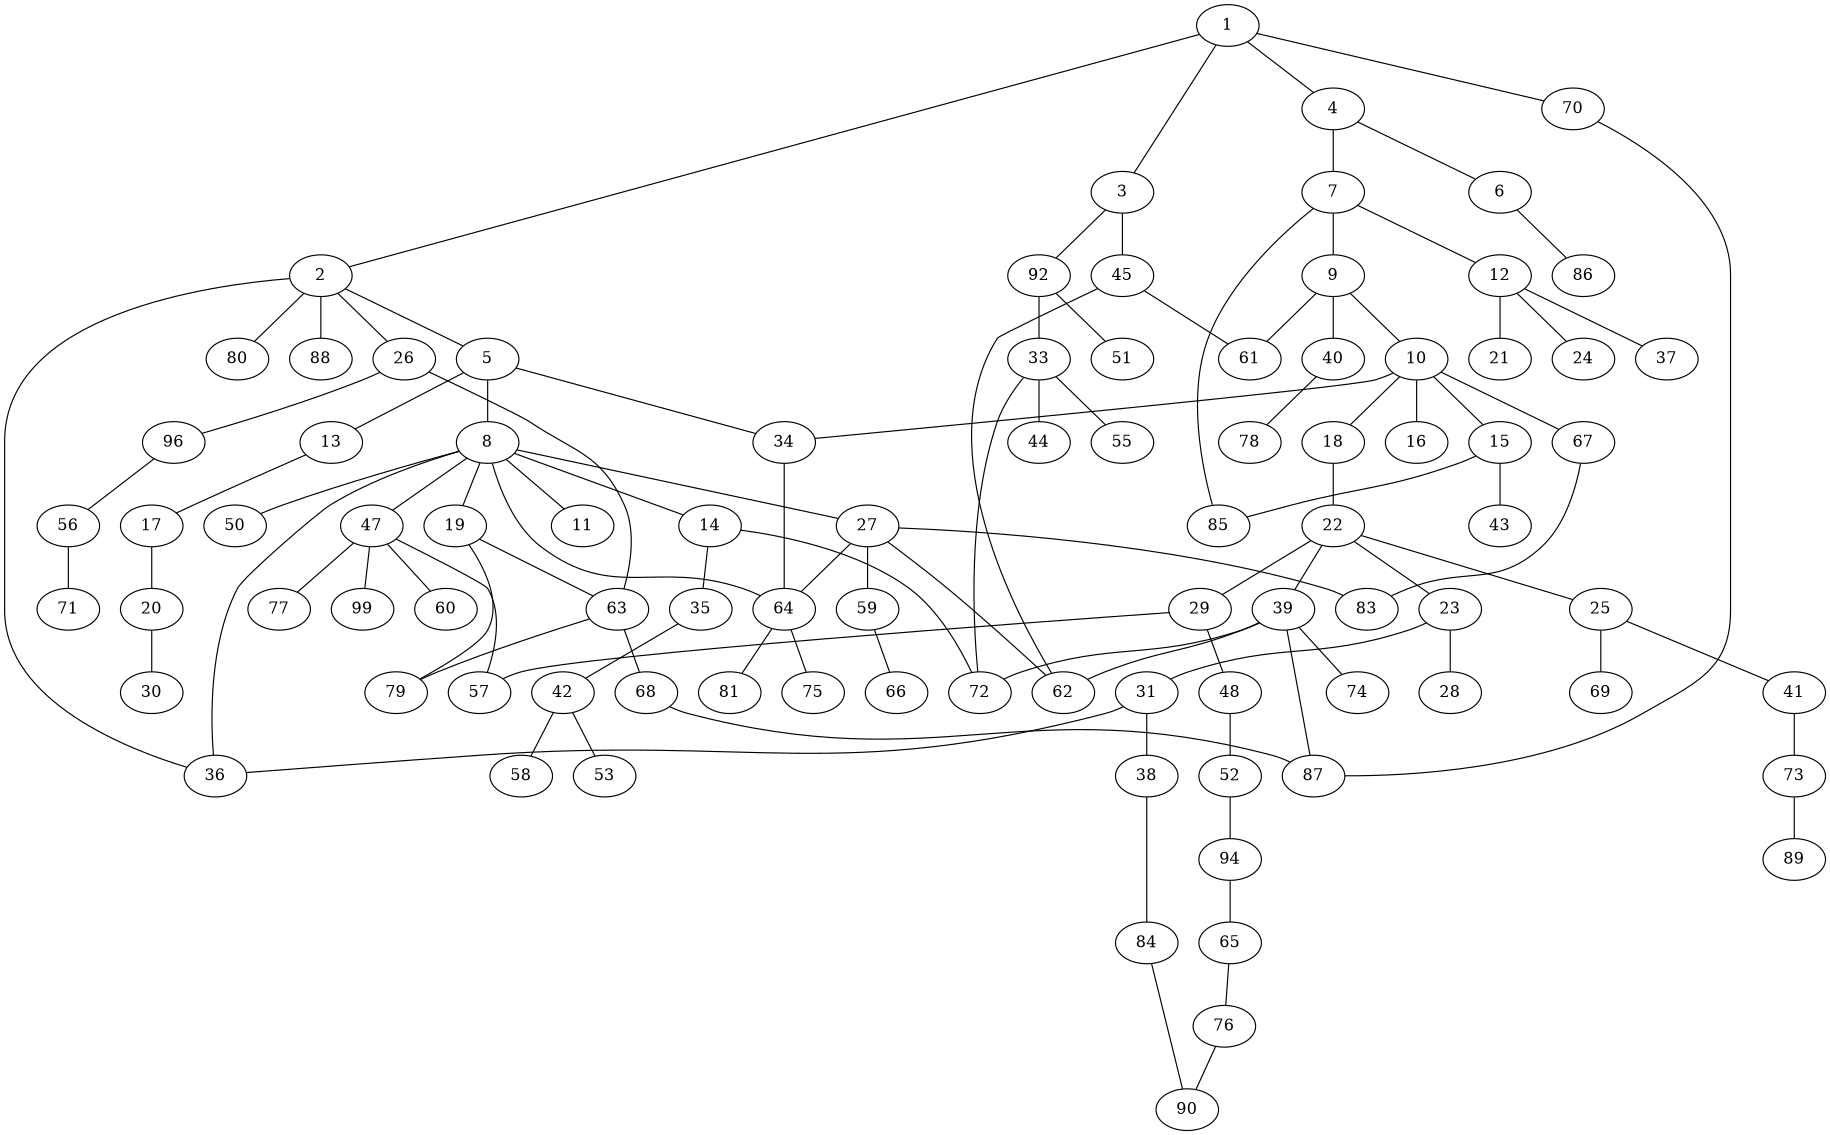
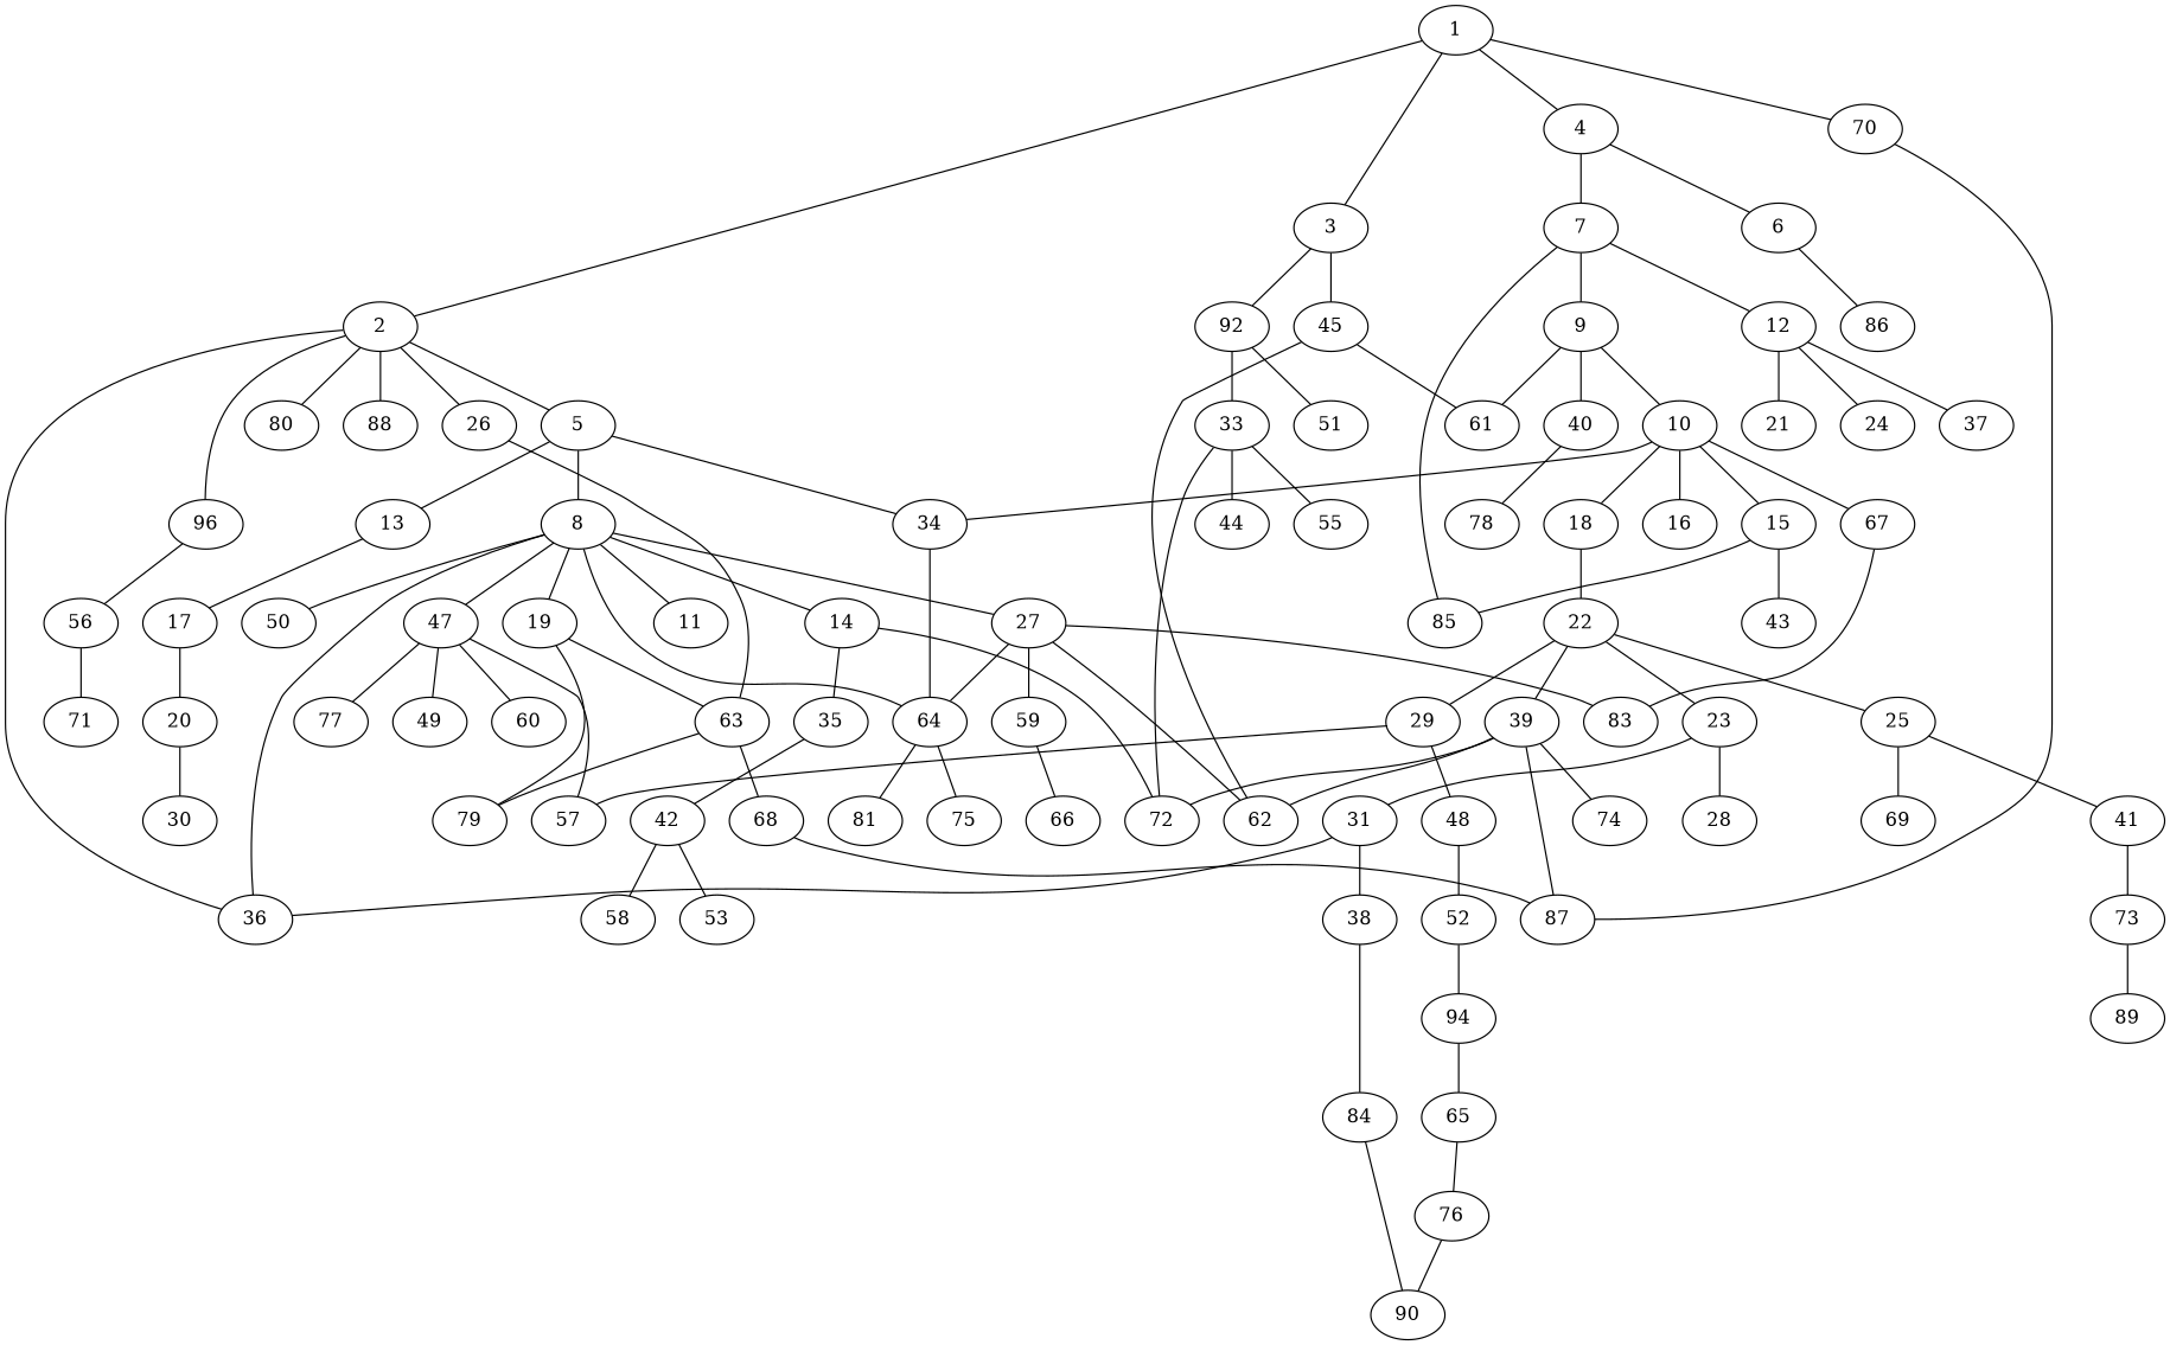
  graph {
    1
    2
    3
    4
    70
    5
    26
    36
    80
    88
    n11 [label=92]
    45
    6
    7
    87
    8
    13
    34
    63
    n20 [label=96]
    33
    51
    61
    62
    86
    9
    12
    85
    11
    14
    19
    27
    47
    50
    64
    17
    79
    68
    56
    72
    44
    55
    10
    40
    21
    24
    37
    35
    59
    83
    57
-   49 [label=99]
+   49
    60
    77
    75
    81
    20
    15
    16
    18
    67
    78
    42
    66
    43
    22
    23
    25
    29
    39
    30
    53
    58
    28
    31
    41
    69
    48
    74
    38
    73
    52
    84
    89
    71
    n86 [label=94]
    90
    65
    76
    1 -- 2
    1 -- 3
    1 -- 4
    1 -- 70
    2 -- 5
    2 -- 26
    2 -- 36
    2 -- 80
    2 -- 88
    3 -- n11
    3 -- 45
    4 -- 6
    4 -- 7
    70 -- 87
    5 -- 8
    5 -- 13
    5 -- 34
    26 -- 63
-   26 -- n20
+   2 -- n20
    n11 -- 33
    n11 -- 51
    45 -- 61
    45 -- 62
    6 -- 86
    7 -- 9
    7 -- 12
    7 -- 85
    8 -- 36
    8 -- 11
    8 -- 14
    8 -- 19
    8 -- 27
    8 -- 47
    8 -- 50
    8 -- 64
    13 -- 17
    34 -- 64
    63 -- 79
    63 -- 68
    n20 -- 56
    33 -- 72
    33 -- 44
    33 -- 55
    9 -- 61
    9 -- 10
    9 -- 40
    12 -- 21
    12 -- 24
    12 -- 37
    14 -- 72
    14 -- 35
    19 -- 63
    19 -- 79
    27 -- 62
    27 -- 64
    27 -- 59
    27 -- 83
    47 -- 57
    47 -- 49
    47 -- 60
    47 -- 77
    64 -- 75
    64 -- 81
    17 -- 20
    68 -- 87
    56 -- 71
    10 -- 34
    10 -- 15
    10 -- 16
    10 -- 18
    10 -- 67
    40 -- 78
    35 -- 42
    59 -- 66
    20 -- 30
    15 -- 85
    15 -- 43
    18 -- 22
    67 -- 83
    42 -- 53
    42 -- 58
    22 -- 23
    22 -- 25
    22 -- 29
    22 -- 39
    23 -- 28
    23 -- 31
    25 -- 41
    25 -- 69
    29 -- 57
    29 -- 48
    39 -- 87
    39 -- 62
    39 -- 72
    39 -- 74
    31 -- 36
    31 -- 38
    41 -- 73
    48 -- 52
    38 -- 84
    73 -- 89
    52 -- n86
    84 -- 90
    n86 -- 65
    65 -- 76
    76 -- 90
  }
